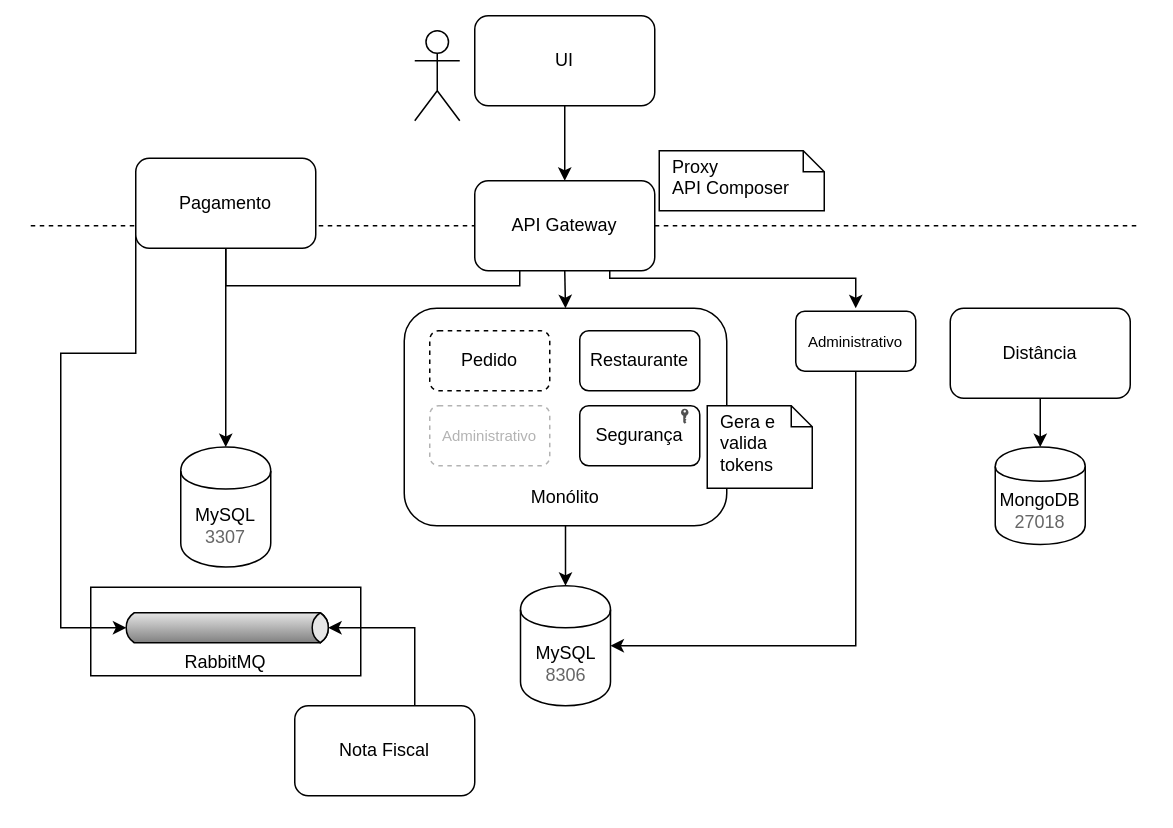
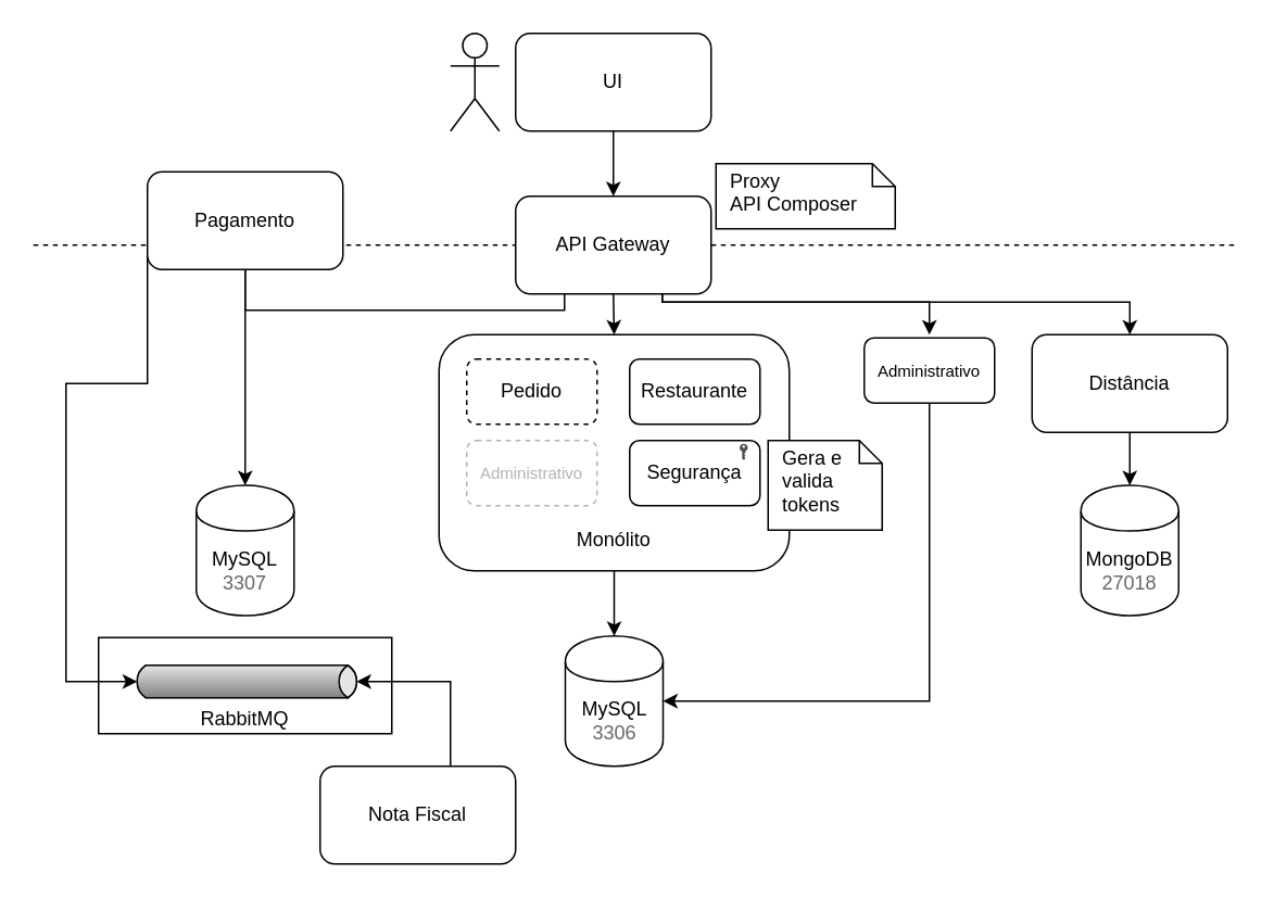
  <mxCell id="0" />
  <mxCell id="1" parent="0" />
  <mxCell id="2" value="&lt;font style=&quot;font-size: 12px&quot;&gt;RabbitMQ&lt;/font&gt;" style="rounded=0;whiteSpace=wrap;html=1;strokeColor=#000000;fontSize=10;fontColor=#000000;verticalAlign=bottom;" vertex="1" parent="1"><mxGeometry x="60" y="391" width="180" height="59" as="geometry" /></mxCell>
  <mxCell id="3" value="" style="shape=umlActor;verticalLabelPosition=bottom;labelBackgroundColor=#ffffff;verticalAlign=top;html=1;outlineConnect=0;" parent="1" vertex="1"><mxGeometry x="276" y="20" width="30" height="60" as="geometry" /></mxCell>
  <mxCell id="4" style="edgeStyle=orthogonalEdgeStyle;rounded=0;orthogonalLoop=1;jettySize=auto;html=1;exitX=0.5;exitY=1;exitDx=0;exitDy=0;entryX=0.5;entryY=0;entryDx=0;entryDy=0;" parent="1" source="5" target="10" edge="1"><mxGeometry relative="1" as="geometry" /></mxCell>
- <mxCell id="5" value="UI" style="rounded=1;whiteSpace=wrap;html=1;" parent="1" vertex="1"><mxGeometry x="316" y="10" width="120" height="60" as="geometry" /></mxCell>
+ <mxCell id="5" value="UI" style="rounded=1;whiteSpace=wrap;html=1;" parent="1" vertex="1"><mxGeometry x="316" y="20" width="120" height="60" as="geometry" /></mxCell>
  <mxCell id="6" style="edgeStyle=orthogonalEdgeStyle;rounded=0;orthogonalLoop=1;jettySize=auto;html=1;exitX=0.5;exitY=1;exitDx=0;exitDy=0;entryX=0.5;entryY=0;entryDx=0;entryDy=0;" parent="1" source="10" target="14" edge="1"><mxGeometry relative="1" as="geometry" /></mxCell>
  <mxCell id="7" style="edgeStyle=orthogonalEdgeStyle;rounded=0;orthogonalLoop=1;jettySize=auto;html=1;exitX=0.25;exitY=1;exitDx=0;exitDy=0;entryX=0.5;entryY=0;entryDx=0;entryDy=0;" edge="1" parent="1" source="10" target="19"><mxGeometry relative="1" as="geometry"><Array as="points"><mxPoint x="346" y="190" /><mxPoint x="150" y="190" /></Array></mxGeometry></mxCell>
+ <mxCell id="8" style="edgeStyle=orthogonalEdgeStyle;rounded=0;orthogonalLoop=1;jettySize=auto;html=1;exitX=0.75;exitY=1;exitDx=0;exitDy=0;" edge="1" parent="1" source="10" target="21"><mxGeometry relative="1" as="geometry"><Array as="points"><mxPoint x="406" y="185" /><mxPoint x="693" y="185" /></Array></mxGeometry></mxCell>
  <mxCell id="9" style="edgeStyle=orthogonalEdgeStyle;rounded=0;orthogonalLoop=1;jettySize=auto;html=1;exitX=0.75;exitY=1;exitDx=0;exitDy=0;" edge="1" parent="1"><mxGeometry relative="1" as="geometry"><mxPoint x="406" y="178" as="sourcePoint" /><mxPoint x="570" y="205" as="targetPoint" /><Array as="points"><mxPoint x="406" y="185" /><mxPoint x="570" y="185" /></Array></mxGeometry></mxCell>
  <mxCell id="10" value="API Gateway" style="rounded=1;whiteSpace=wrap;html=1;" parent="1" vertex="1"><mxGeometry x="316" y="120" width="120" height="60" as="geometry" /></mxCell>
  <mxCell id="11" value="" style="endArrow=none;dashed=1;html=1;entryX=0;entryY=0.5;entryDx=0;entryDy=0;" parent="1" target="10" edge="1"><mxGeometry width="50" height="50" relative="1" as="geometry"><mxPoint x="20" y="150" as="sourcePoint" /><mxPoint x="326" y="200" as="targetPoint" /></mxGeometry></mxCell>
  <mxCell id="12" value="" style="endArrow=none;dashed=1;html=1;" parent="1" edge="1"><mxGeometry width="50" height="50" relative="1" as="geometry"><mxPoint x="436" y="150" as="sourcePoint" /><mxPoint x="760" y="150" as="targetPoint" /></mxGeometry></mxCell>
  <mxCell id="13" style="edgeStyle=orthogonalEdgeStyle;rounded=0;orthogonalLoop=1;jettySize=auto;html=1;exitX=0.5;exitY=1;exitDx=0;exitDy=0;" edge="1" parent="1" source="14" target="22"><mxGeometry relative="1" as="geometry" /></mxCell>
  <mxCell id="14" value="Monólito" style="rounded=1;whiteSpace=wrap;html=1;verticalAlign=bottom;spacingBottom=10;" parent="1" vertex="1"><mxGeometry x="269" y="205" width="215" height="145" as="geometry" /></mxCell>
  <mxCell id="15" value="Gera e valida tokens" style="shape=note;whiteSpace=wrap;html=1;size=14;verticalAlign=top;align=left;spacingTop=-3;spacingLeft=7;" parent="1" vertex="1"><mxGeometry x="471" y="270" width="70" height="55" as="geometry" /></mxCell>
  <mxCell id="16" value="Proxy&lt;br&gt;API Composer" style="shape=note;whiteSpace=wrap;html=1;size=14;verticalAlign=top;align=left;spacingTop=-3;spacingLeft=7;" parent="1" vertex="1"><mxGeometry x="439" y="100" width="110" height="40" as="geometry" /></mxCell>
  <mxCell id="17" style="edgeStyle=orthogonalEdgeStyle;rounded=0;orthogonalLoop=1;jettySize=auto;html=1;exitX=0.5;exitY=1;exitDx=0;exitDy=0;" edge="1" parent="1" source="19" target="23"><mxGeometry relative="1" as="geometry" /></mxCell>
  <mxCell id="18" style="edgeStyle=orthogonalEdgeStyle;rounded=0;orthogonalLoop=1;jettySize=auto;html=1;exitX=0;exitY=0.5;exitDx=0;exitDy=0;entryX=0;entryY=0.5;entryDx=2.7;entryDy=0;entryPerimeter=0;fontSize=10;fontColor=#000000;" edge="1" parent="1" source="19" target="35"><mxGeometry relative="1" as="geometry"><Array as="points"><mxPoint x="40" y="235" /><mxPoint x="40" y="418" /></Array></mxGeometry></mxCell>
  <mxCell id="19" value="Pagamento" style="rounded=1;whiteSpace=wrap;html=1;" vertex="1" parent="1"><mxGeometry x="90" y="105" width="120" height="60" as="geometry" /></mxCell>
  <mxCell id="20" style="edgeStyle=orthogonalEdgeStyle;rounded=0;orthogonalLoop=1;jettySize=auto;html=1;exitX=0.5;exitY=1;exitDx=0;exitDy=0;" edge="1" parent="1" source="21" target="24"><mxGeometry relative="1" as="geometry" /></mxCell>
  <mxCell id="21" value="Distância" style="rounded=1;whiteSpace=wrap;html=1;" vertex="1" parent="1"><mxGeometry x="633" y="205" width="120" height="60" as="geometry" /></mxCell>
- <mxCell id="22" value="MySQL&lt;br&gt;&lt;font color=&quot;#666666&quot;&gt;8306&lt;/font&gt;" style="shape=cylinder;whiteSpace=wrap;html=1;boundedLbl=1;backgroundOutline=1;" vertex="1" parent="1"><mxGeometry x="346.5" y="390" width="60" height="80" as="geometry" /></mxCell>
+ <mxCell id="22" value="MySQL&lt;br&gt;&lt;font color=&quot;#666666&quot;&gt;3306&lt;/font&gt;" style="shape=cylinder;whiteSpace=wrap;html=1;boundedLbl=1;backgroundOutline=1;" vertex="1" parent="1"><mxGeometry x="346.5" y="390" width="60" height="80" as="geometry" /></mxCell>
  <mxCell id="23" value="MySQL&lt;br&gt;&lt;font color=&quot;#666666&quot;&gt;3307&lt;/font&gt;" style="shape=cylinder;whiteSpace=wrap;html=1;boundedLbl=1;backgroundOutline=1;" vertex="1" parent="1"><mxGeometry x="120" y="297.5" width="60" height="80" as="geometry" /></mxCell>
- <mxCell id="24" value="MongoDB&lt;br&gt;&lt;font color=&quot;#666666&quot;&gt;27018&lt;/font&gt;" style="shape=cylinder;whiteSpace=wrap;html=1;boundedLbl=1;backgroundOutline=1;" vertex="1" parent="1"><mxGeometry x="663" y="297.5" width="60" height="65" as="geometry" /></mxCell>
+ <mxCell id="24" value="MongoDB&lt;br&gt;&lt;font color=&quot;#666666&quot;&gt;27018&lt;/font&gt;" style="shape=cylinder;whiteSpace=wrap;html=1;boundedLbl=1;backgroundOutline=1;" vertex="1" parent="1"><mxGeometry x="663" y="297.5" width="60" height="80" as="geometry" /></mxCell>
  <mxCell id="25" value="Pedido" style="rounded=1;whiteSpace=wrap;html=1;dashed=1;" parent="1" vertex="1"><mxGeometry x="286" y="220" width="80" height="40" as="geometry" /></mxCell>
  <mxCell id="26" value="Restaurante" style="rounded=1;whiteSpace=wrap;html=1;" parent="1" vertex="1"><mxGeometry x="386" y="220" width="80" height="40" as="geometry" /></mxCell>
  <mxCell id="27" style="edgeStyle=orthogonalEdgeStyle;rounded=0;orthogonalLoop=1;jettySize=auto;html=1;exitX=0.5;exitY=1;exitDx=0;exitDy=0;entryX=1;entryY=0.5;entryDx=0;entryDy=0;" edge="1" parent="1" source="28" target="22"><mxGeometry relative="1" as="geometry" /></mxCell>
  <mxCell id="28" value="Administrativo" style="rounded=1;whiteSpace=wrap;html=1;fontSize=10;" parent="1" vertex="1"><mxGeometry x="530" y="207" width="80" height="40" as="geometry" /></mxCell>
  <mxCell id="29" value="Segurança" style="rounded=1;whiteSpace=wrap;html=1;" parent="1" vertex="1"><mxGeometry x="386" y="270" width="80" height="40" as="geometry" /></mxCell>
  <mxCell id="30" value="" style="shape=image;html=1;verticalAlign=top;verticalLabelPosition=bottom;labelBackgroundColor=#ffffff;imageAspect=0;aspect=fixed;image=https://cdn3.iconfinder.com/data/icons/streamline-icon-set-free-pack/48/Streamline-68-128.png;align=left;" parent="1" vertex="1"><mxGeometry x="452" y="223" width="8" height="8" as="geometry" /></mxCell>
  <mxCell id="31" value="" style="pointerEvents=1;shadow=0;dashed=0;html=1;strokeColor=none;fillColor=#505050;labelPosition=center;verticalLabelPosition=bottom;verticalAlign=top;outlineConnect=0;align=center;shape=mxgraph.office.security.key_permissions;" parent="1" vertex="1"><mxGeometry x="453.5" y="272" width="5" height="10" as="geometry" /></mxCell>
  <mxCell id="32" value="Administrativo" style="rounded=1;whiteSpace=wrap;html=1;dashed=1;strokeColor=#B3B3B3;fontColor=#B3B3B3;fontSize=10;" vertex="1" parent="1"><mxGeometry x="286" y="270" width="80" height="40" as="geometry" /></mxCell>
  <mxCell id="33" style="edgeStyle=orthogonalEdgeStyle;rounded=0;orthogonalLoop=1;jettySize=auto;html=1;exitX=0.5;exitY=0;exitDx=0;exitDy=0;entryX=1;entryY=0.5;entryDx=-2.7;entryDy=0;entryPerimeter=0;fontSize=10;fontColor=#B3B3B3;" edge="1" parent="1" source="34" target="35"><mxGeometry relative="1" as="geometry"><Array as="points"><mxPoint x="276" y="418" /></Array></mxGeometry></mxCell>
  <mxCell id="34" value="Nota Fiscal" style="rounded=1;whiteSpace=wrap;html=1;strokeColor=#000000;fontSize=12;fontColor=#000000;" vertex="1" parent="1"><mxGeometry x="196" y="470" width="120" height="60" as="geometry" /></mxCell>
  <mxCell id="35" value="" style="strokeWidth=1;outlineConnect=0;strokeColor=#000000;dashed=0;align=center;html=1;fontSize=8;shape=mxgraph.eip.messageChannel;verticalLabelPosition=bottom;labelBackgroundColor=#ffffff;verticalAlign=top;" vertex="1" parent="1"><mxGeometry x="81" y="410" width="140" height="16" as="geometry" /></mxCell>
